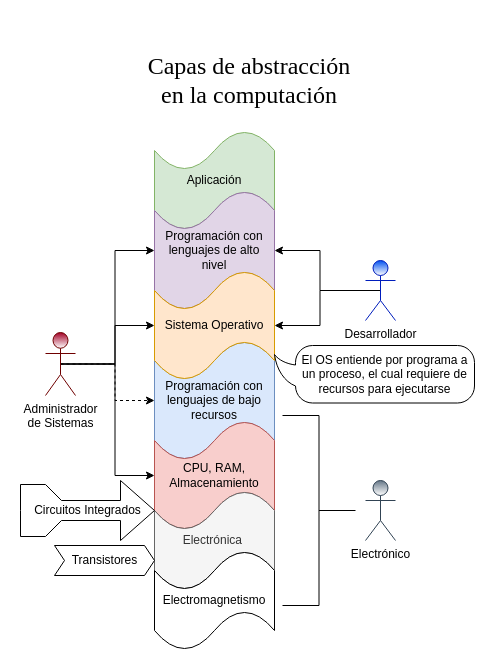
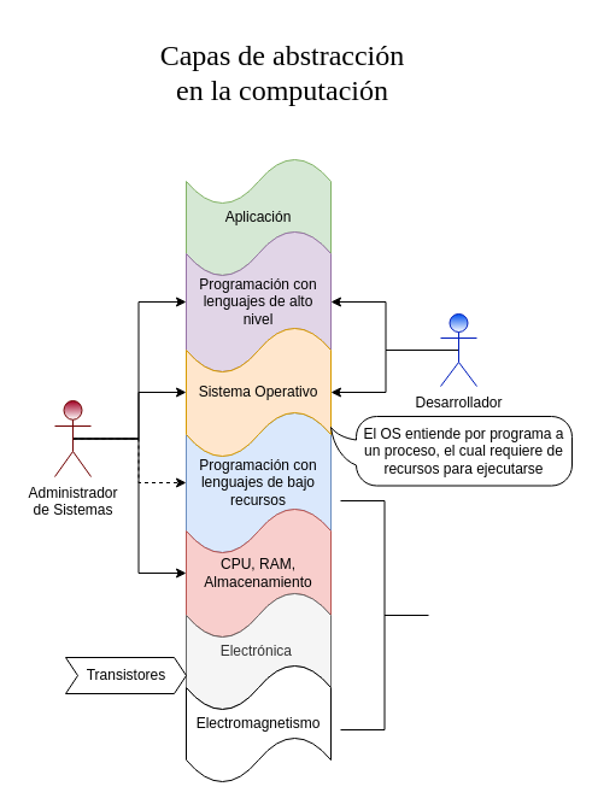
  <mxCell id="0" />
  <mxCell id="1" parent="0" />
  <mxCell id="2" style="edgeStyle=orthogonalEdgeStyle;rounded=0;orthogonalLoop=1;jettySize=auto;html=1;exitX=0.5;exitY=0.5;exitDx=0;exitDy=0;exitPerimeter=0;entryX=0;entryY=0.5;entryDx=0;entryDy=0;entryPerimeter=0;fontColor=#000000;dashed=1;" edge="1" parent="1" source="15" target="5"><mxGeometry relative="1" as="geometry" /></mxCell>
  <mxCell id="3" value="Aplicación" style="shape=tape;whiteSpace=wrap;html=1;fillColor=#d5e8d4;strokeColor=#82b366;" vertex="1" parent="1"><mxGeometry x="154" y="130" width="120" height="100" as="geometry" /></mxCell>
  <mxCell id="4" value="&lt;font style=&quot;font-size: 12px&quot;&gt;Programación con lenguajes de alto nivel&lt;/font&gt;" style="shape=tape;whiteSpace=wrap;html=1;size=0.333;fillColor=#e1d5e7;strokeColor=#9673a6;" vertex="1" parent="1"><mxGeometry x="154" y="190" width="120" height="120" as="geometry" /></mxCell>
  <mxCell id="5" value="&lt;font style=&quot;font-size: 12px&quot;&gt;Programación con lenguajes de bajo recursos&lt;/font&gt;" style="shape=tape;whiteSpace=wrap;html=1;size=0.333;fillColor=#dae8fc;strokeColor=#6c8ebf;" vertex="1" parent="1"><mxGeometry x="154" y="340" width="120" height="120" as="geometry" /></mxCell>
  <mxCell id="6" value="Sistema Operativo" style="shape=tape;whiteSpace=wrap;html=1;fillColor=#ffe6cc;strokeColor=#d79b00;size=0.364;" vertex="1" parent="1"><mxGeometry x="154" y="270" width="120" height="110" as="geometry" /></mxCell>
  <mxCell id="7" style="edgeStyle=orthogonalEdgeStyle;rounded=0;orthogonalLoop=1;jettySize=auto;html=1;exitX=0.5;exitY=0.5;exitDx=0;exitDy=0;exitPerimeter=0;entryX=1;entryY=0.5;entryDx=0;entryDy=0;entryPerimeter=0;" edge="1" parent="1" source="9" target="4"><mxGeometry relative="1" as="geometry" /></mxCell>
  <mxCell id="8" style="edgeStyle=orthogonalEdgeStyle;rounded=0;orthogonalLoop=1;jettySize=auto;html=1;exitX=0.5;exitY=0.5;exitDx=0;exitDy=0;exitPerimeter=0;entryX=1;entryY=0.5;entryDx=0;entryDy=0;entryPerimeter=0;fontColor=#000000;" edge="1" parent="1" source="9" target="6"><mxGeometry relative="1" as="geometry" /></mxCell>
  <mxCell id="9" value="Desarrollador" style="shape=umlActor;verticalLabelPosition=bottom;verticalAlign=top;html=1;outlineConnect=0;fillColor=#0050ef;strokeColor=#001DBC;gradientColor=#ffffff;" vertex="1" parent="1"><mxGeometry x="365" y="260" width="30" height="60" as="geometry" /></mxCell>
  <mxCell id="10" value="CPU, RAM, Almacenamiento" style="shape=tape;whiteSpace=wrap;html=1;size=0.364;fillColor=#f8cecc;strokeColor=#b85450;" vertex="1" parent="1"><mxGeometry x="154" y="420" width="120" height="110" as="geometry" /></mxCell>
  <mxCell id="11" value="Electrónica&amp;nbsp;" style="shape=tape;whiteSpace=wrap;html=1;fontColor=#333333;fillColor=#f5f5f5;strokeColor=#666666;" vertex="1" parent="1"><mxGeometry x="154" y="490" width="120" height="100" as="geometry" /></mxCell>
  <mxCell id="12" style="edgeStyle=orthogonalEdgeStyle;rounded=0;orthogonalLoop=1;jettySize=auto;html=1;exitX=0.5;exitY=0.5;exitDx=0;exitDy=0;exitPerimeter=0;entryX=0;entryY=0.5;entryDx=0;entryDy=0;entryPerimeter=0;fontColor=#000000;" edge="1" parent="1" source="15" target="6"><mxGeometry relative="1" as="geometry" /></mxCell>
  <mxCell id="13" style="edgeStyle=orthogonalEdgeStyle;rounded=0;orthogonalLoop=1;jettySize=auto;html=1;exitX=0.5;exitY=0.5;exitDx=0;exitDy=0;exitPerimeter=0;entryX=0;entryY=0.5;entryDx=0;entryDy=0;entryPerimeter=0;fontColor=#000000;" edge="1" parent="1" source="15" target="10"><mxGeometry relative="1" as="geometry" /></mxCell>
  <mxCell id="14" style="edgeStyle=orthogonalEdgeStyle;rounded=0;orthogonalLoop=1;jettySize=auto;html=1;exitX=0.5;exitY=0.5;exitDx=0;exitDy=0;exitPerimeter=0;entryX=0;entryY=0.5;entryDx=0;entryDy=0;entryPerimeter=0;fontColor=#000000;" edge="1" parent="1" source="15" target="4"><mxGeometry relative="1" as="geometry" /></mxCell>
  <mxCell id="15" value="Administrador&lt;br&gt;de Sistemas" style="shape=umlActor;verticalLabelPosition=bottom;verticalAlign=top;html=1;outlineConnect=0;fillColor=#a20025;strokeColor=#6F0000;gradientColor=#ffffff;" vertex="1" parent="1"><mxGeometry x="45" y="332" width="30" height="63" as="geometry" /></mxCell>
- <mxCell id="16" value="Circuitos Integrados" style="html=1;shadow=0;dashed=0;align=center;verticalAlign=middle;shape=mxgraph.arrows2.tailedArrow;dy1=10;dx1=34;notch=0;arrowHead=20;dx2=25;dy2=26;gradientColor=#ffffff;fontColor=#000000;" vertex="1" parent="1"><mxGeometry x="20" y="480" width="134" height="60" as="geometry" /></mxCell>
  <mxCell id="17" value="Transistores" style="html=1;shadow=0;dashed=0;align=center;verticalAlign=middle;shape=mxgraph.arrows2.arrow;dy=0;dx=10;notch=10;gradientColor=#ffffff;fontColor=#000000;" vertex="1" parent="1"><mxGeometry x="54" y="545" width="100" height="30" as="geometry" /></mxCell>
  <mxCell id="18" value="Electromagnetismo" style="shape=tape;whiteSpace=wrap;html=1;gradientColor=#ffffff;fontColor=#000000;" vertex="1" parent="1"><mxGeometry x="154" y="550" width="120" height="100" as="geometry" /></mxCell>
- <mxCell id="19" value="Electrónico" style="shape=umlActor;verticalLabelPosition=bottom;verticalAlign=top;html=1;outlineConnect=0;fillColor=#647687;strokeColor=#314354;gradientColor=#ffffff;" vertex="1" parent="1"><mxGeometry x="365" y="480" width="30" height="60" as="geometry" /></mxCell>
  <mxCell id="20" value="El OS entiende por programa a un proceso, el cual requiere de recursos para ejecutarse" style="whiteSpace=wrap;html=1;shape=mxgraph.basic.roundRectCallout;dx=54.3;dy=21;size=17;boundedLbl=1;gradientColor=#ffffff;fontColor=#000000;direction=north;flipH=1;flipV=1;" vertex="1" parent="1"><mxGeometry x="274" y="345" width="200" height="57.5" as="geometry" /></mxCell>
  <mxCell id="21" value="" style="strokeWidth=1;html=1;shape=mxgraph.flowchart.annotation_2;align=left;labelPosition=right;pointerEvents=1;gradientColor=#ffffff;fontColor=#000000;flipH=1;perimeterSpacing=8;" vertex="1" parent="1"><mxGeometry x="282" y="415" width="73" height="190" as="geometry" /></mxCell>
- <mxCell id="22" value="Capas de abstracción&lt;br style=&quot;font-size: 24px;&quot;&gt;en la computación" style="text;html=1;strokeColor=none;fillColor=none;align=center;verticalAlign=middle;whiteSpace=wrap;rounded=0;fontColor=#000000;fontSize=24;labelBorderColor=none;labelBackgroundColor=none;fontFamily=Comic Sans MS;" vertex="1" parent="1"><mxGeometry x="99" y="40" width="300" height="80" as="geometry" /></mxCell>
+ <mxCell id="22" value="Capas de abstracción&lt;br style=&quot;font-size: 24px;&quot;&gt;en la computación" style="text;html=1;strokeColor=none;fillColor=none;align=center;verticalAlign=middle;whiteSpace=wrap;rounded=0;fontColor=#000000;fontSize=24;labelBorderColor=none;labelBackgroundColor=none;fontFamily=Comic Sans MS;" vertex="1" parent="1"><mxGeometry x="84" y="20" width="300" height="80" as="geometry" /></mxCell>
